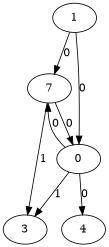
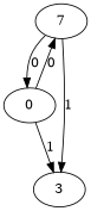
  digraph {
    n1 [label=7]
    0
    3
-   4
-   1
    n1 -> 0 [label=0]
    n1 -> 3 [label=1]
    0 -> n1 [label=0]
    0 -> 3 [label=1]
-   0 -> 4 [label=0]
-   1 -> n1 [label=0]
-   1 -> 0 [label=0]
  }
